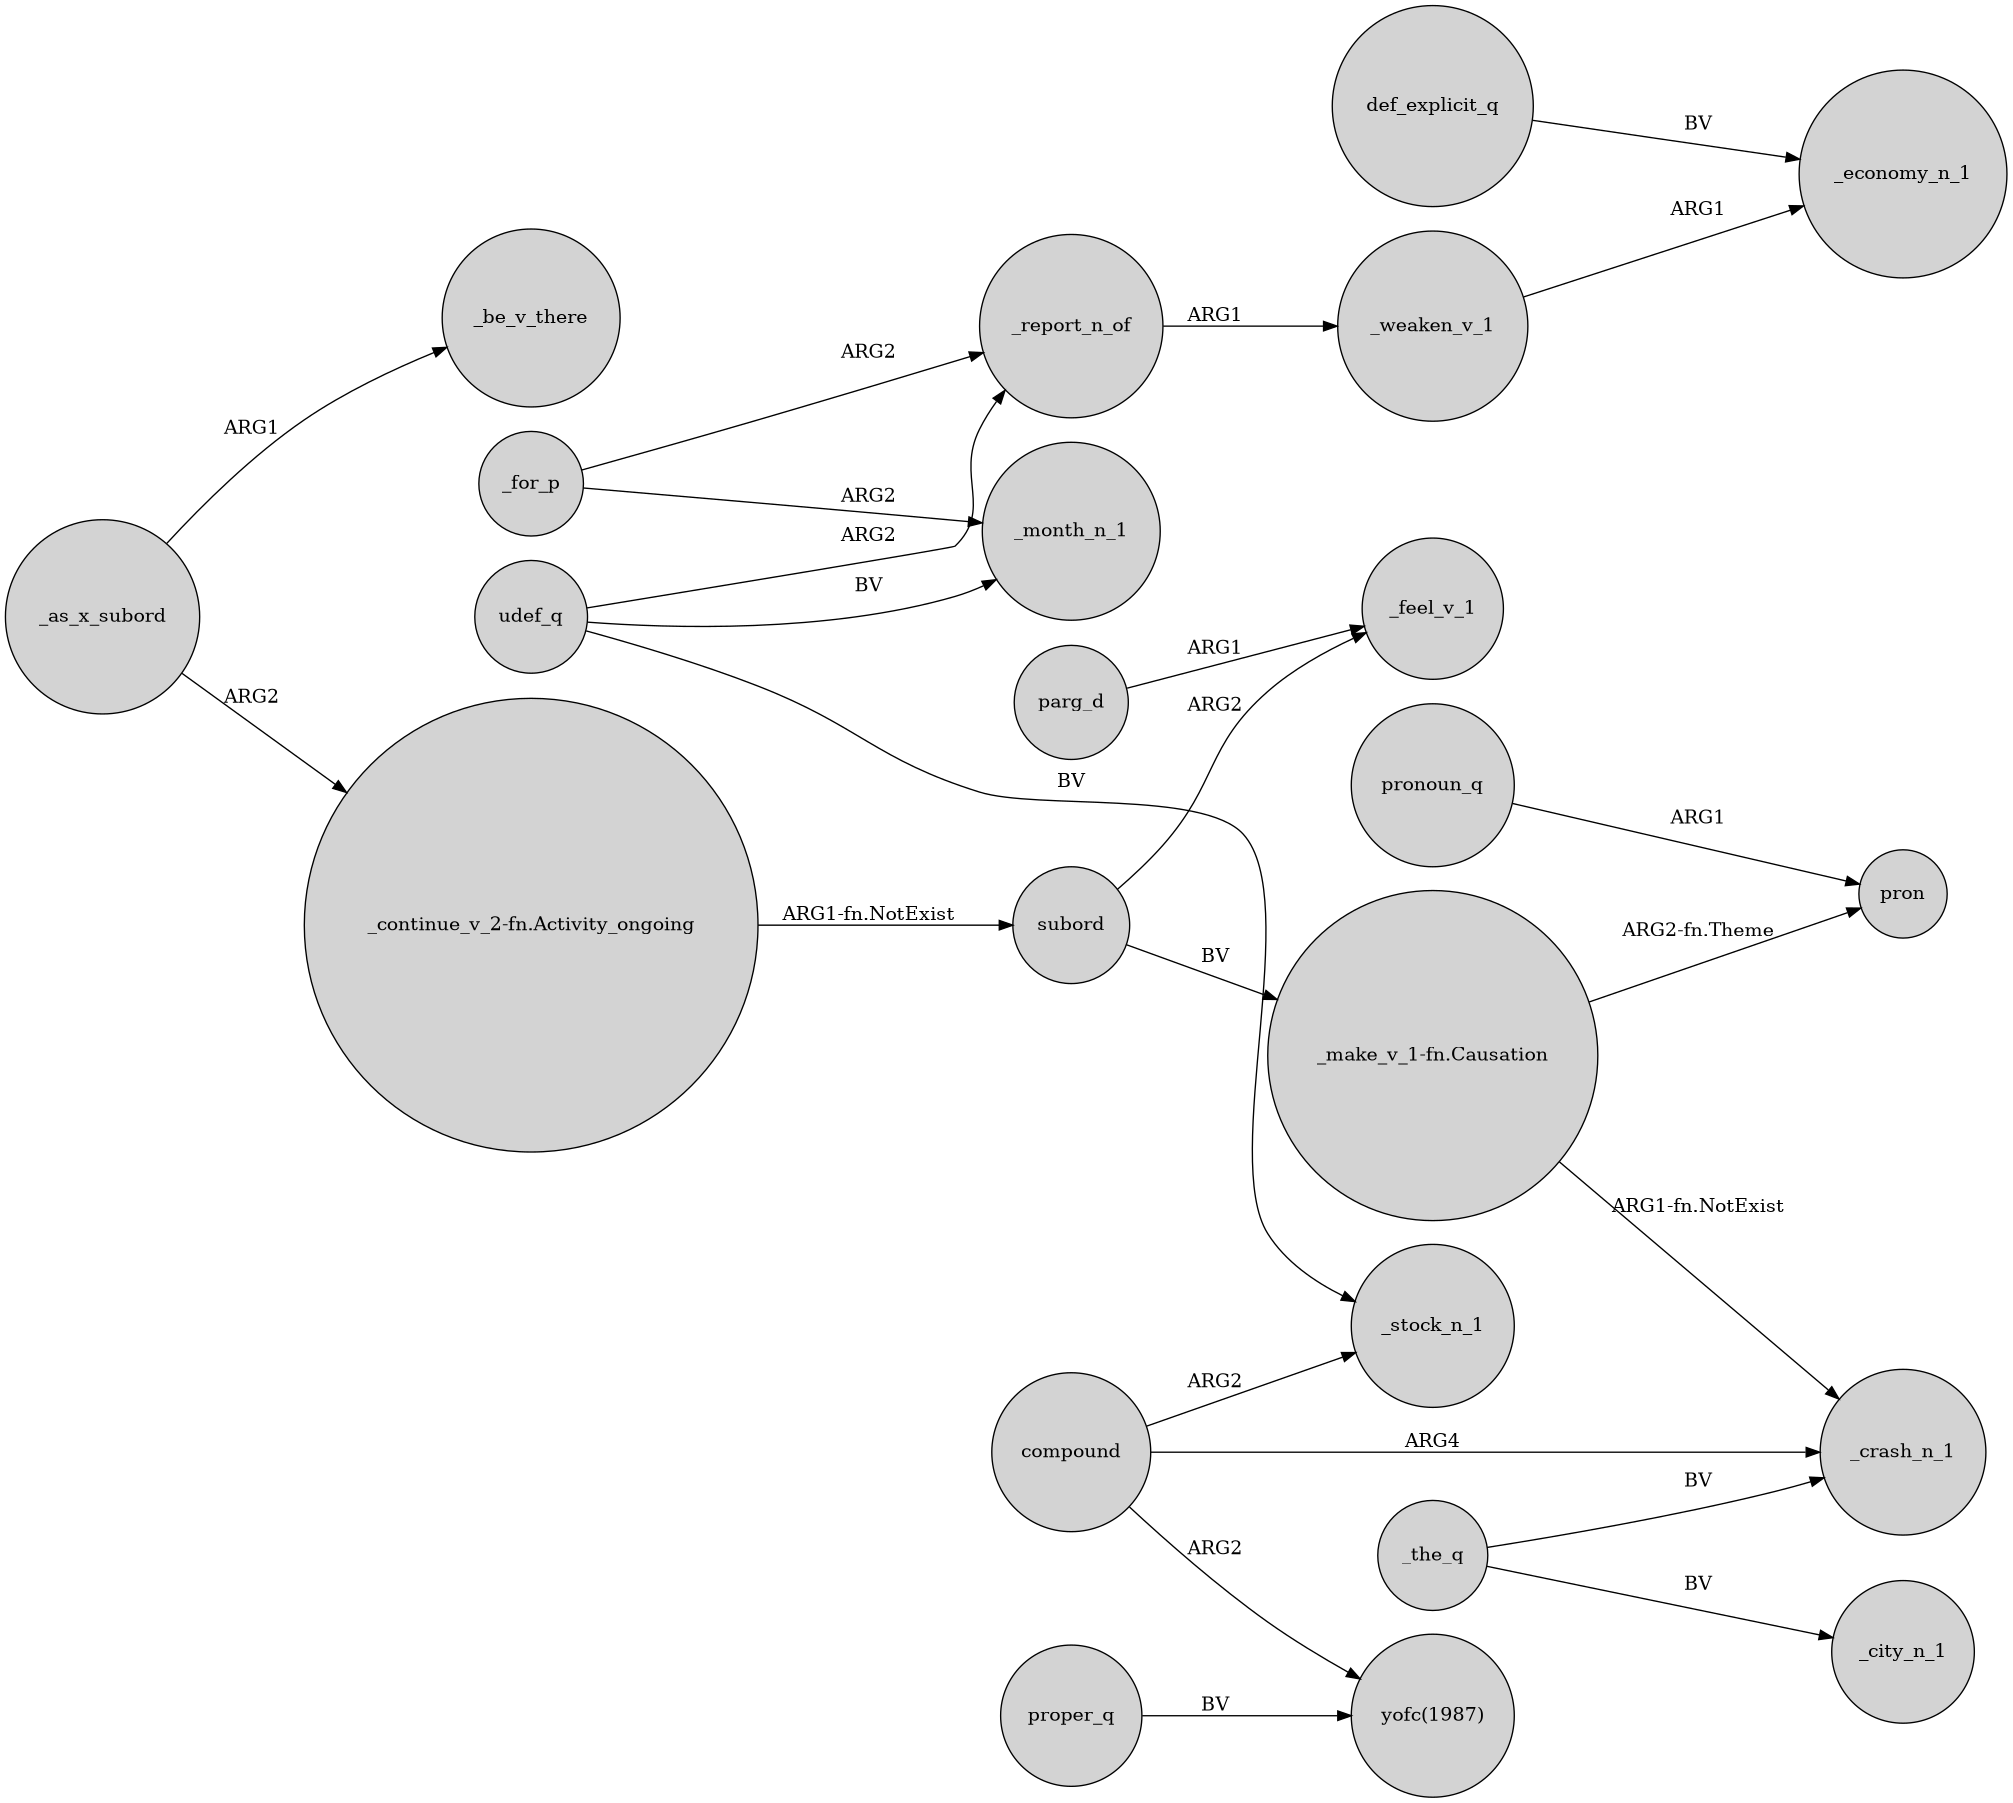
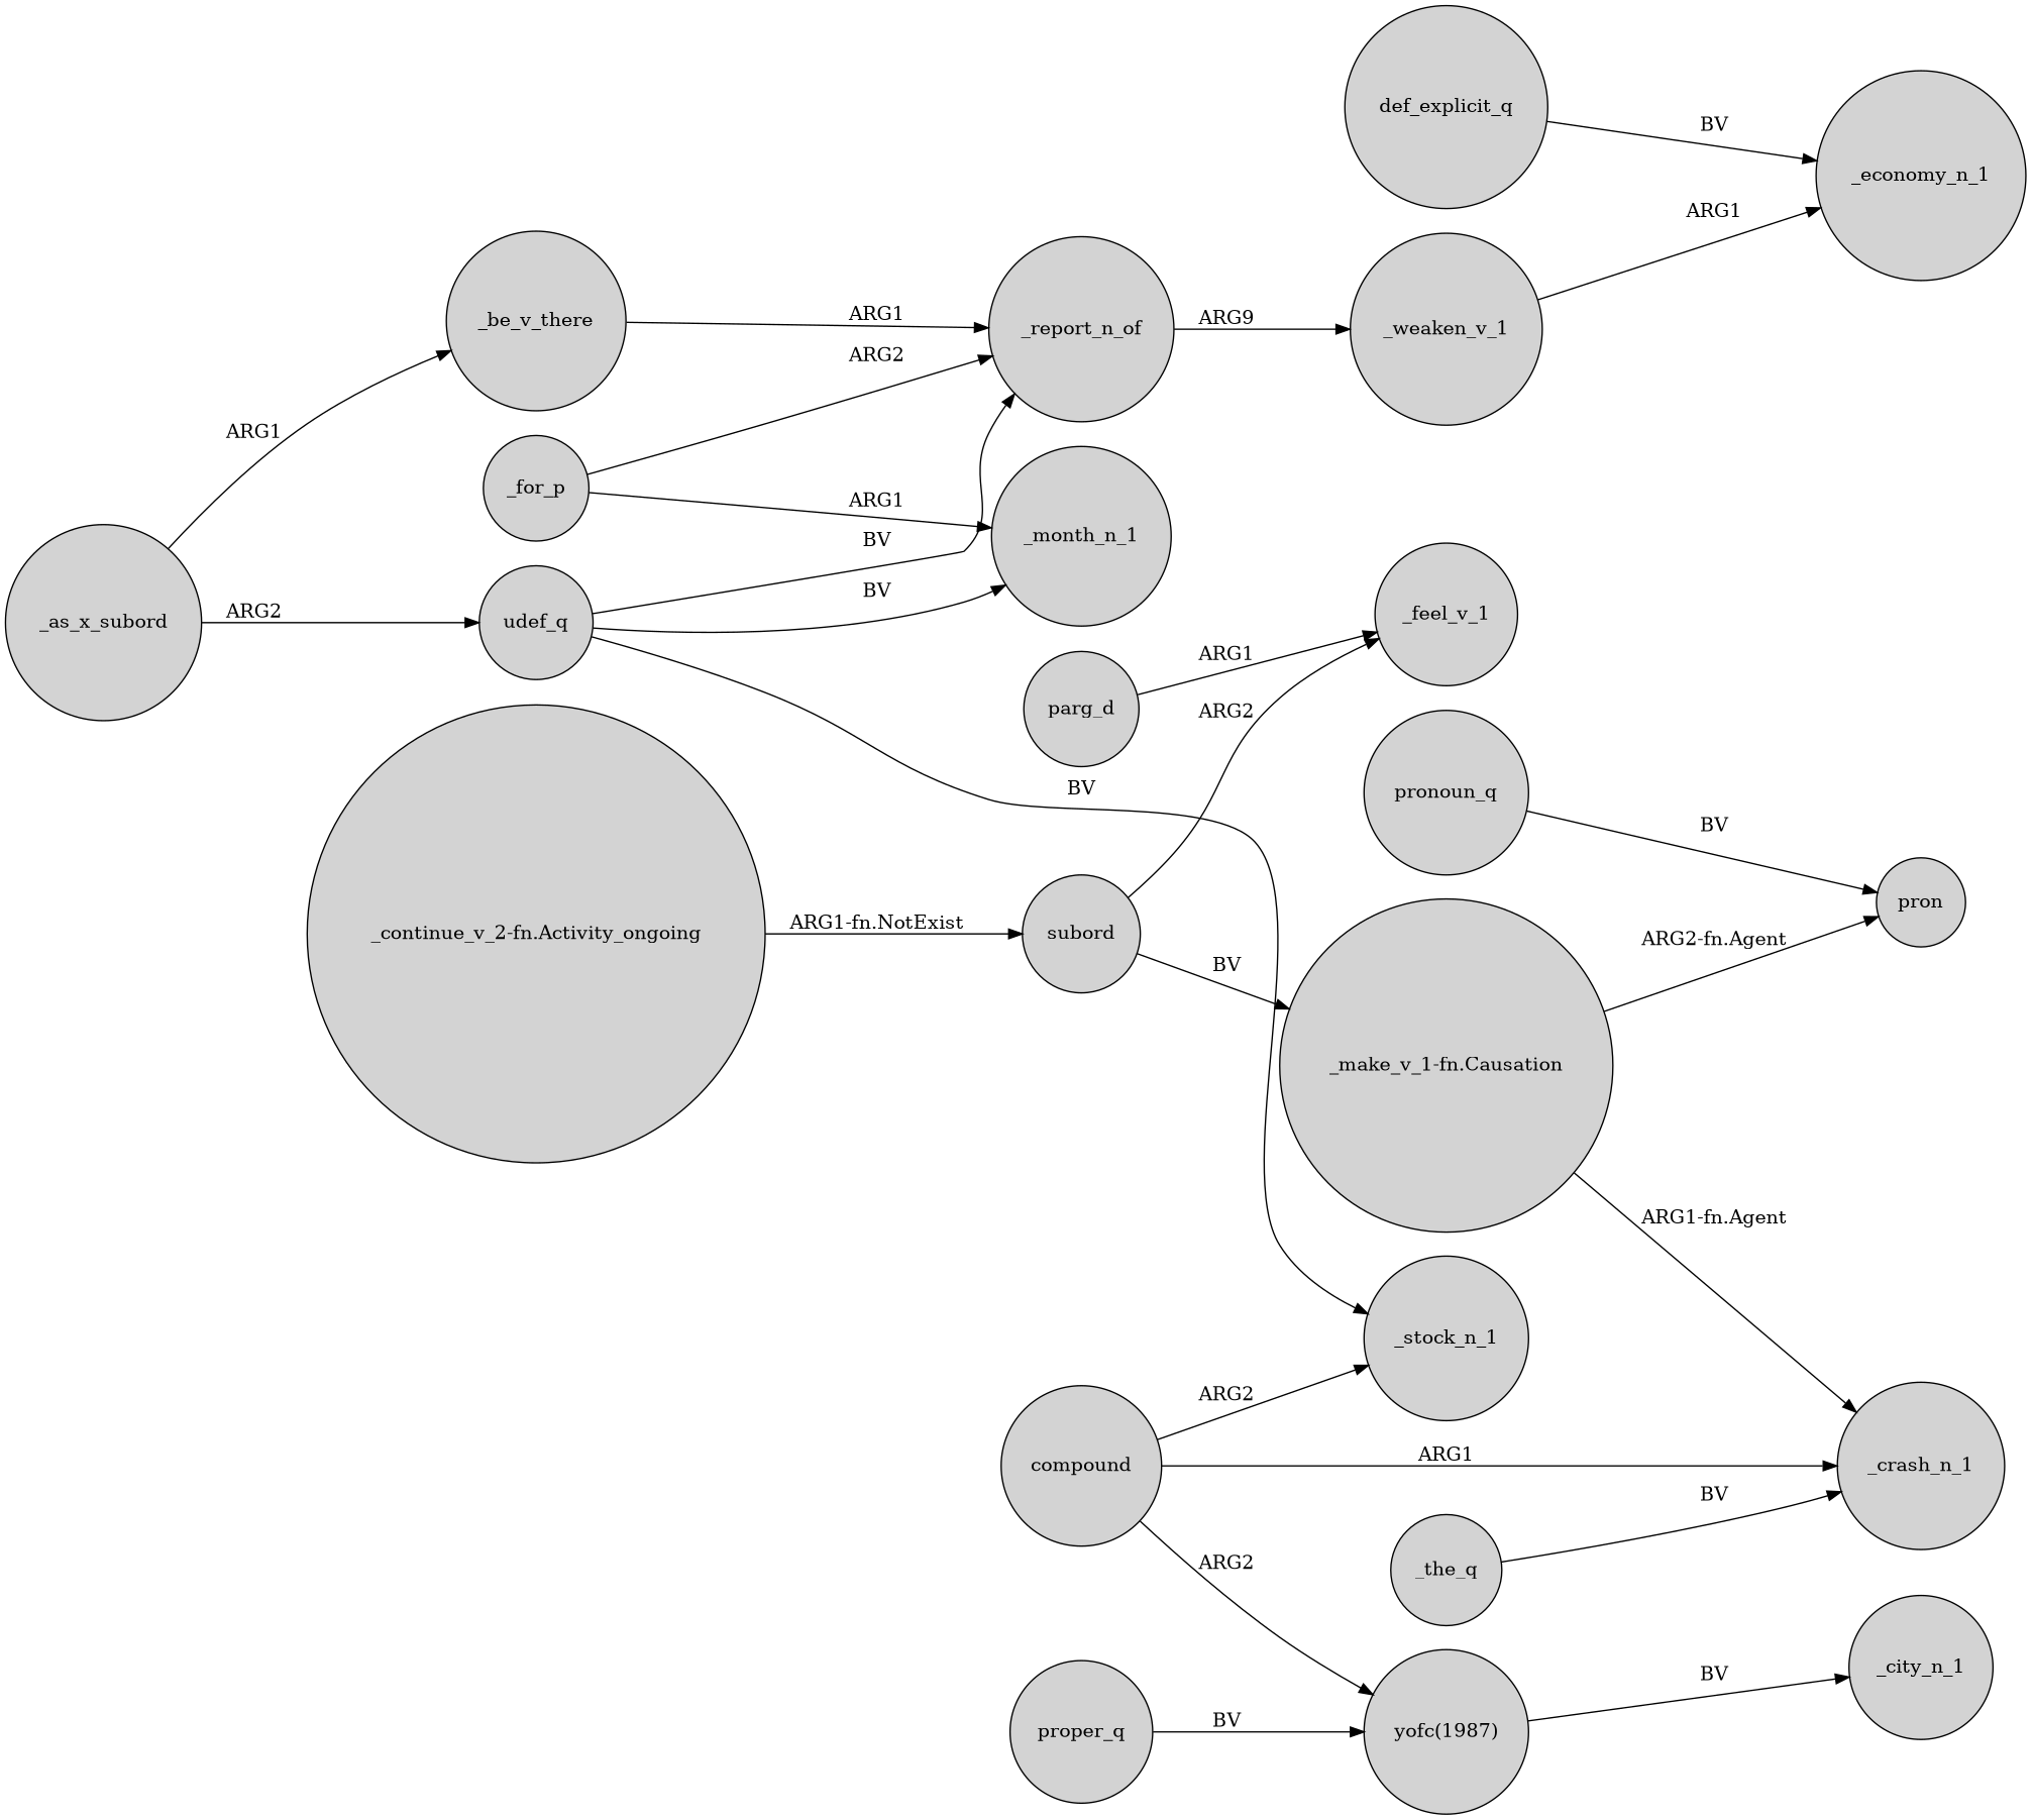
  digraph {
    rankdir=LR
    node [shape=circle style=filled]
    _for_p
    _month_n_1
    _report_n_of
    _weaken_v_1
    _as_x_subord
    "_continue_v_2-fn.Activity_ongoing"
    _be_v_there
    subord
    "_make_v_1-fn.Causation"
    _feel_v_1
    pron
    _crash_n_1
    def_explicit_q
    _economy_n_1
    compound
    _stock_n_1
    "yofc(1987)"
    udef_q
    proper_q
    parg_d
    pronoun_q
    _the_q
    _city_n_1
-   _for_p -> _month_n_1 [label=ARG2]
+   _for_p -> _month_n_1 [label=ARG1]
    _for_p -> _report_n_of [label=ARG2]
-   _report_n_of -> _weaken_v_1 [label=ARG1]
+   _report_n_of -> _weaken_v_1 [label=ARG9]
    _weaken_v_1 -> _economy_n_1 [label=ARG1]
-   _as_x_subord -> "_continue_v_2-fn.Activity_ongoing" [label=ARG2]
+   _as_x_subord -> udef_q [label=ARG2]
    _as_x_subord -> _be_v_there [label=ARG1]
    "_continue_v_2-fn.Activity_ongoing" -> subord [label="ARG1-fn.NotExist"]
+   _be_v_there -> _report_n_of [label=ARG1]
    subord -> "_make_v_1-fn.Causation" [label=BV]
    subord -> _feel_v_1 [label=ARG2]
-   "_make_v_1-fn.Causation" -> pron [label="ARG2-fn.Theme"]
-   "_make_v_1-fn.Causation" -> _crash_n_1 [label="ARG1-fn.NotExist"]
+   "_make_v_1-fn.Causation" -> pron [label="ARG2-fn.Agent"]
+   "_make_v_1-fn.Causation" -> _crash_n_1 [label="ARG1-fn.Agent"]
    def_explicit_q -> _economy_n_1 [label=BV]
-   compound -> _crash_n_1 [label=ARG4]
+   compound -> _crash_n_1 [label=ARG1]
    compound -> _stock_n_1 [label=ARG2]
    compound -> "yofc(1987)" [label=ARG2]
    udef_q -> _month_n_1 [label=BV]
-   udef_q -> _report_n_of [label=ARG2]
+   udef_q -> _report_n_of [label=BV]
    udef_q -> _stock_n_1 [label=BV]
    proper_q -> "yofc(1987)" [label=BV]
    parg_d -> _feel_v_1 [label=ARG1]
-   pronoun_q -> pron [label=ARG1]
+   pronoun_q -> pron [label=BV]
    _the_q -> _crash_n_1 [label=BV]
-   _the_q -> _city_n_1 [label=BV]
+   "yofc(1987)" -> _city_n_1 [label=BV]
  }
